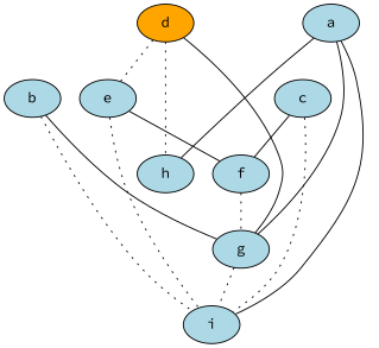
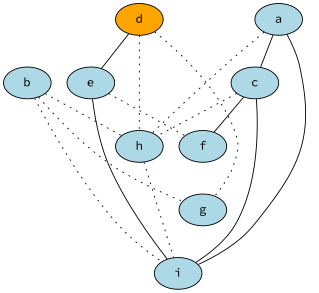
  graph {
    fontname="Source Code Pro"
    node [fillcolor=lightblue fontname="Source Code Pro" style=filled]
    edge [fontname="Source Code Pro" style=dotted]
    a
    g
    h
    i
    b
    c
    f
    d [fillcolor=orange]
    e
-   a -- g [style=""]
-   a -- h [style=""]
+   a -- c [style=""]
+   a -- h
    a -- i [style=solid]
-   g -- i
-   b -- g [style=""]
+   h -- i
+   b -- g
+   b -- h
    b -- i
-   c -- i
+   c -- h
+   c -- i [style=""]
    c -- f [style=""]
-   f -- g
-   d -- g [style=solid]
+   d -- g
    d -- h
-   d -- e
-   e -- i
-   e -- f [style=solid]
+   d -- e [style=""]
+   e -- i [style=""]
+   e -- f
  }
